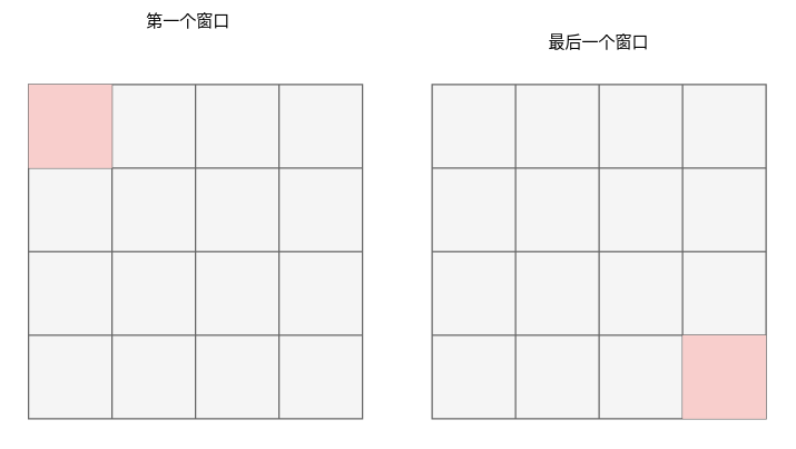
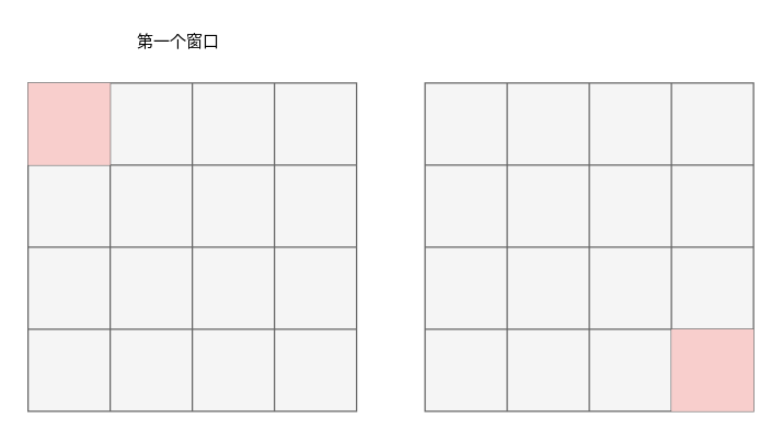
  <mxCell id="0" />
  <mxCell id="1" parent="0" />
  <mxCell id="2" value="" style="shape=table;html=1;whiteSpace=wrap;startSize=0;container=1;collapsible=0;childLayout=tableLayout;fillColor=#f5f5f5;strokeColor=#666666;fontColor=#333333;" vertex="1" parent="1"><mxGeometry x="20" y="60" width="240" height="240" as="geometry" /></mxCell>
  <mxCell id="3" value="" style="shape=partialRectangle;html=1;whiteSpace=wrap;collapsible=0;dropTarget=0;pointerEvents=0;fillColor=none;top=0;left=0;bottom=0;right=0;points=[[0,0.5],[1,0.5]];portConstraint=eastwest;" vertex="1" parent="2"><mxGeometry width="240" height="60" as="geometry" /></mxCell>
  <mxCell id="4" value="" style="shape=partialRectangle;html=1;whiteSpace=wrap;connectable=0;overflow=hidden;fillColor=#f8cecc;top=0;left=0;bottom=0;right=0;strokeColor=#b85450;" vertex="1" parent="3"><mxGeometry width="60" height="60" as="geometry" /></mxCell>
  <mxCell id="5" value="" style="shape=partialRectangle;html=1;whiteSpace=wrap;connectable=0;overflow=hidden;fillColor=none;top=0;left=0;bottom=0;right=0;" vertex="1" parent="3"><mxGeometry x="60" width="60" height="60" as="geometry" /></mxCell>
  <mxCell id="6" value="" style="shape=partialRectangle;html=1;whiteSpace=wrap;connectable=0;overflow=hidden;fillColor=none;top=0;left=0;bottom=0;right=0;" vertex="1" parent="3"><mxGeometry x="120" width="60" height="60" as="geometry" /></mxCell>
  <mxCell id="7" value="" style="shape=partialRectangle;html=1;whiteSpace=wrap;connectable=0;overflow=hidden;fillColor=none;top=0;left=0;bottom=0;right=0;" vertex="1" parent="3"><mxGeometry x="180" width="60" height="60" as="geometry" /></mxCell>
  <mxCell id="8" value="" style="shape=partialRectangle;html=1;whiteSpace=wrap;collapsible=0;dropTarget=0;pointerEvents=0;fillColor=none;top=0;left=0;bottom=0;right=0;points=[[0,0.5],[1,0.5]];portConstraint=eastwest;" vertex="1" parent="2"><mxGeometry y="60" width="240" height="60" as="geometry" /></mxCell>
  <mxCell id="9" value="" style="shape=partialRectangle;html=1;whiteSpace=wrap;connectable=0;overflow=hidden;fillColor=none;top=0;left=0;bottom=0;right=0;" vertex="1" parent="8"><mxGeometry width="60" height="60" as="geometry" /></mxCell>
  <mxCell id="10" value="" style="shape=partialRectangle;html=1;whiteSpace=wrap;connectable=0;overflow=hidden;fillColor=none;top=0;left=0;bottom=0;right=0;" vertex="1" parent="8"><mxGeometry x="60" width="60" height="60" as="geometry" /></mxCell>
  <mxCell id="11" value="" style="shape=partialRectangle;html=1;whiteSpace=wrap;connectable=0;overflow=hidden;fillColor=none;top=0;left=0;bottom=0;right=0;" vertex="1" parent="8"><mxGeometry x="120" width="60" height="60" as="geometry" /></mxCell>
  <mxCell id="12" value="" style="shape=partialRectangle;html=1;whiteSpace=wrap;connectable=0;overflow=hidden;fillColor=none;top=0;left=0;bottom=0;right=0;" vertex="1" parent="8"><mxGeometry x="180" width="60" height="60" as="geometry" /></mxCell>
  <mxCell id="13" value="" style="shape=partialRectangle;html=1;whiteSpace=wrap;collapsible=0;dropTarget=0;pointerEvents=0;fillColor=none;top=0;left=0;bottom=0;right=0;points=[[0,0.5],[1,0.5]];portConstraint=eastwest;" vertex="1" parent="2"><mxGeometry y="120" width="240" height="60" as="geometry" /></mxCell>
  <mxCell id="14" value="" style="shape=partialRectangle;html=1;whiteSpace=wrap;connectable=0;overflow=hidden;fillColor=none;top=0;left=0;bottom=0;right=0;" vertex="1" parent="13"><mxGeometry width="60" height="60" as="geometry" /></mxCell>
  <mxCell id="15" value="" style="shape=partialRectangle;html=1;whiteSpace=wrap;connectable=0;overflow=hidden;fillColor=none;top=0;left=0;bottom=0;right=0;" vertex="1" parent="13"><mxGeometry x="60" width="60" height="60" as="geometry" /></mxCell>
  <mxCell id="16" value="" style="shape=partialRectangle;html=1;whiteSpace=wrap;connectable=0;overflow=hidden;fillColor=none;top=0;left=0;bottom=0;right=0;" vertex="1" parent="13"><mxGeometry x="120" width="60" height="60" as="geometry" /></mxCell>
  <mxCell id="17" value="" style="shape=partialRectangle;html=1;whiteSpace=wrap;connectable=0;overflow=hidden;fillColor=none;top=0;left=0;bottom=0;right=0;" vertex="1" parent="13"><mxGeometry x="180" width="60" height="60" as="geometry" /></mxCell>
  <mxCell id="18" value="" style="shape=partialRectangle;html=1;whiteSpace=wrap;collapsible=0;dropTarget=0;pointerEvents=0;fillColor=none;top=0;left=0;bottom=0;right=0;points=[[0,0.5],[1,0.5]];portConstraint=eastwest;" vertex="1" parent="2"><mxGeometry y="180" width="240" height="60" as="geometry" /></mxCell>
  <mxCell id="19" value="" style="shape=partialRectangle;html=1;whiteSpace=wrap;connectable=0;overflow=hidden;fillColor=none;top=0;left=0;bottom=0;right=0;" vertex="1" parent="18"><mxGeometry width="60" height="60" as="geometry" /></mxCell>
  <mxCell id="20" value="" style="shape=partialRectangle;html=1;whiteSpace=wrap;connectable=0;overflow=hidden;fillColor=none;top=0;left=0;bottom=0;right=0;" vertex="1" parent="18"><mxGeometry x="60" width="60" height="60" as="geometry" /></mxCell>
  <mxCell id="21" value="" style="shape=partialRectangle;html=1;whiteSpace=wrap;connectable=0;overflow=hidden;fillColor=none;top=0;left=0;bottom=0;right=0;" vertex="1" parent="18"><mxGeometry x="120" width="60" height="60" as="geometry" /></mxCell>
  <mxCell id="22" value="" style="shape=partialRectangle;html=1;whiteSpace=wrap;connectable=0;overflow=hidden;fillColor=none;top=0;left=0;bottom=0;right=0;" vertex="1" parent="18"><mxGeometry x="180" width="60" height="60" as="geometry" /></mxCell>
  <mxCell id="23" value="" style="shape=table;html=1;whiteSpace=wrap;startSize=0;container=1;collapsible=0;childLayout=tableLayout;fillColor=#f5f5f5;strokeColor=#666666;fontColor=#333333;" vertex="1" parent="1"><mxGeometry x="310" y="60" width="240" height="240" as="geometry" /></mxCell>
  <mxCell id="24" value="" style="shape=partialRectangle;html=1;whiteSpace=wrap;collapsible=0;dropTarget=0;pointerEvents=0;fillColor=none;top=0;left=0;bottom=0;right=0;points=[[0,0.5],[1,0.5]];portConstraint=eastwest;" vertex="1" parent="23"><mxGeometry width="240" height="60" as="geometry" /></mxCell>
  <mxCell id="25" value="" style="shape=partialRectangle;html=1;whiteSpace=wrap;connectable=0;overflow=hidden;fillColor=none;top=0;left=0;bottom=0;right=0;" vertex="1" parent="24"><mxGeometry width="60" height="60" as="geometry" /></mxCell>
  <mxCell id="26" value="" style="shape=partialRectangle;html=1;whiteSpace=wrap;connectable=0;overflow=hidden;fillColor=none;top=0;left=0;bottom=0;right=0;" vertex="1" parent="24"><mxGeometry x="60" width="60" height="60" as="geometry" /></mxCell>
  <mxCell id="27" value="" style="shape=partialRectangle;html=1;whiteSpace=wrap;connectable=0;overflow=hidden;fillColor=none;top=0;left=0;bottom=0;right=0;" vertex="1" parent="24"><mxGeometry x="120" width="60" height="60" as="geometry" /></mxCell>
  <mxCell id="28" value="" style="shape=partialRectangle;html=1;whiteSpace=wrap;connectable=0;overflow=hidden;fillColor=none;top=0;left=0;bottom=0;right=0;" vertex="1" parent="24"><mxGeometry x="180" width="60" height="60" as="geometry" /></mxCell>
  <mxCell id="29" value="" style="shape=partialRectangle;html=1;whiteSpace=wrap;collapsible=0;dropTarget=0;pointerEvents=0;fillColor=none;top=0;left=0;bottom=0;right=0;points=[[0,0.5],[1,0.5]];portConstraint=eastwest;" vertex="1" parent="23"><mxGeometry y="60" width="240" height="60" as="geometry" /></mxCell>
  <mxCell id="30" value="" style="shape=partialRectangle;html=1;whiteSpace=wrap;connectable=0;overflow=hidden;fillColor=none;top=0;left=0;bottom=0;right=0;" vertex="1" parent="29"><mxGeometry width="60" height="60" as="geometry" /></mxCell>
  <mxCell id="31" value="" style="shape=partialRectangle;html=1;whiteSpace=wrap;connectable=0;overflow=hidden;fillColor=none;top=0;left=0;bottom=0;right=0;" vertex="1" parent="29"><mxGeometry x="60" width="60" height="60" as="geometry" /></mxCell>
  <mxCell id="32" value="" style="shape=partialRectangle;html=1;whiteSpace=wrap;connectable=0;overflow=hidden;fillColor=none;top=0;left=0;bottom=0;right=0;" vertex="1" parent="29"><mxGeometry x="120" width="60" height="60" as="geometry" /></mxCell>
  <mxCell id="33" value="" style="shape=partialRectangle;html=1;whiteSpace=wrap;connectable=0;overflow=hidden;fillColor=none;top=0;left=0;bottom=0;right=0;" vertex="1" parent="29"><mxGeometry x="180" width="60" height="60" as="geometry" /></mxCell>
  <mxCell id="34" value="" style="shape=partialRectangle;html=1;whiteSpace=wrap;collapsible=0;dropTarget=0;pointerEvents=0;fillColor=none;top=0;left=0;bottom=0;right=0;points=[[0,0.5],[1,0.5]];portConstraint=eastwest;" vertex="1" parent="23"><mxGeometry y="120" width="240" height="60" as="geometry" /></mxCell>
  <mxCell id="35" value="" style="shape=partialRectangle;html=1;whiteSpace=wrap;connectable=0;overflow=hidden;fillColor=none;top=0;left=0;bottom=0;right=0;" vertex="1" parent="34"><mxGeometry width="60" height="60" as="geometry" /></mxCell>
  <mxCell id="36" value="" style="shape=partialRectangle;html=1;whiteSpace=wrap;connectable=0;overflow=hidden;fillColor=none;top=0;left=0;bottom=0;right=0;" vertex="1" parent="34"><mxGeometry x="60" width="60" height="60" as="geometry" /></mxCell>
  <mxCell id="37" value="" style="shape=partialRectangle;html=1;whiteSpace=wrap;connectable=0;overflow=hidden;fillColor=none;top=0;left=0;bottom=0;right=0;" vertex="1" parent="34"><mxGeometry x="120" width="60" height="60" as="geometry" /></mxCell>
  <mxCell id="38" value="" style="shape=partialRectangle;html=1;whiteSpace=wrap;connectable=0;overflow=hidden;fillColor=none;top=0;left=0;bottom=0;right=0;" vertex="1" parent="34"><mxGeometry x="180" width="60" height="60" as="geometry" /></mxCell>
  <mxCell id="39" value="" style="shape=partialRectangle;html=1;whiteSpace=wrap;collapsible=0;dropTarget=0;pointerEvents=0;fillColor=none;top=0;left=0;bottom=0;right=0;points=[[0,0.5],[1,0.5]];portConstraint=eastwest;" vertex="1" parent="23"><mxGeometry y="180" width="240" height="60" as="geometry" /></mxCell>
  <mxCell id="40" value="" style="shape=partialRectangle;html=1;whiteSpace=wrap;connectable=0;overflow=hidden;fillColor=none;top=0;left=0;bottom=0;right=0;" vertex="1" parent="39"><mxGeometry width="60" height="60" as="geometry" /></mxCell>
  <mxCell id="41" value="" style="shape=partialRectangle;html=1;whiteSpace=wrap;connectable=0;overflow=hidden;fillColor=none;top=0;left=0;bottom=0;right=0;" vertex="1" parent="39"><mxGeometry x="60" width="60" height="60" as="geometry" /></mxCell>
  <mxCell id="42" value="" style="shape=partialRectangle;html=1;whiteSpace=wrap;connectable=0;overflow=hidden;fillColor=none;top=0;left=0;bottom=0;right=0;" vertex="1" parent="39"><mxGeometry x="120" width="60" height="60" as="geometry" /></mxCell>
  <mxCell id="43" value="" style="shape=partialRectangle;html=1;whiteSpace=wrap;connectable=0;overflow=hidden;fillColor=#f8cecc;top=0;left=0;bottom=0;right=0;strokeColor=#b85450;" vertex="1" parent="39"><mxGeometry x="180" width="60" height="60" as="geometry" /></mxCell>
- <mxCell id="44" value="第一个窗口" style="text;html=1;strokeColor=none;fillColor=none;align=center;verticalAlign=middle;whiteSpace=wrap;rounded=0;" vertex="1" parent="1"><mxGeometry x="95" y="5" width="80" height="20" as="geometry" /></mxCell>
- <mxCell id="45" value="最后一个窗口" style="text;html=1;strokeColor=none;fillColor=none;align=center;verticalAlign=middle;whiteSpace=wrap;rounded=0;" vertex="1" parent="1"><mxGeometry x="385" y="20" width="90" height="20" as="geometry" /></mxCell>
+ <mxCell id="44" value="第一个窗口" style="text;html=1;strokeColor=none;fillColor=none;align=center;verticalAlign=middle;whiteSpace=wrap;rounded=0;" vertex="1" parent="1"><mxGeometry x="90" y="20" width="80" height="20" as="geometry" /></mxCell>
